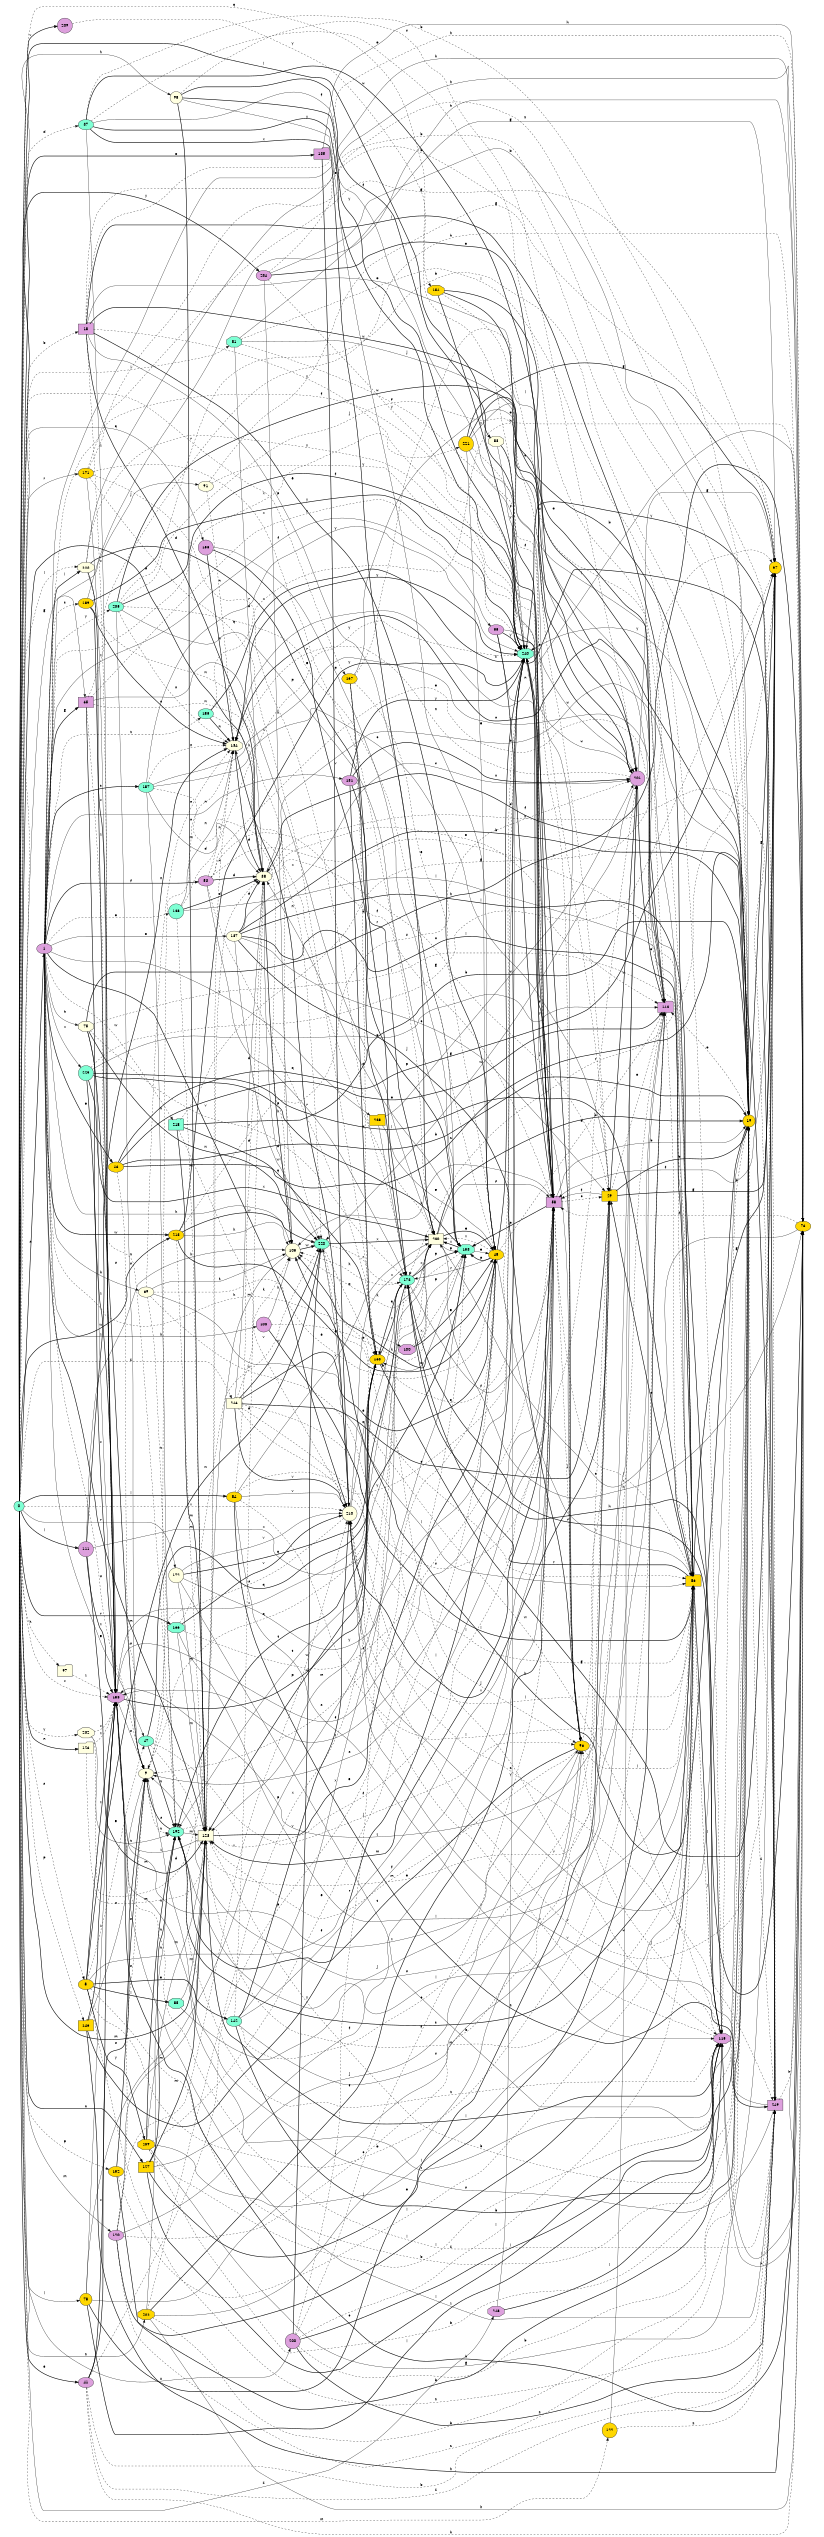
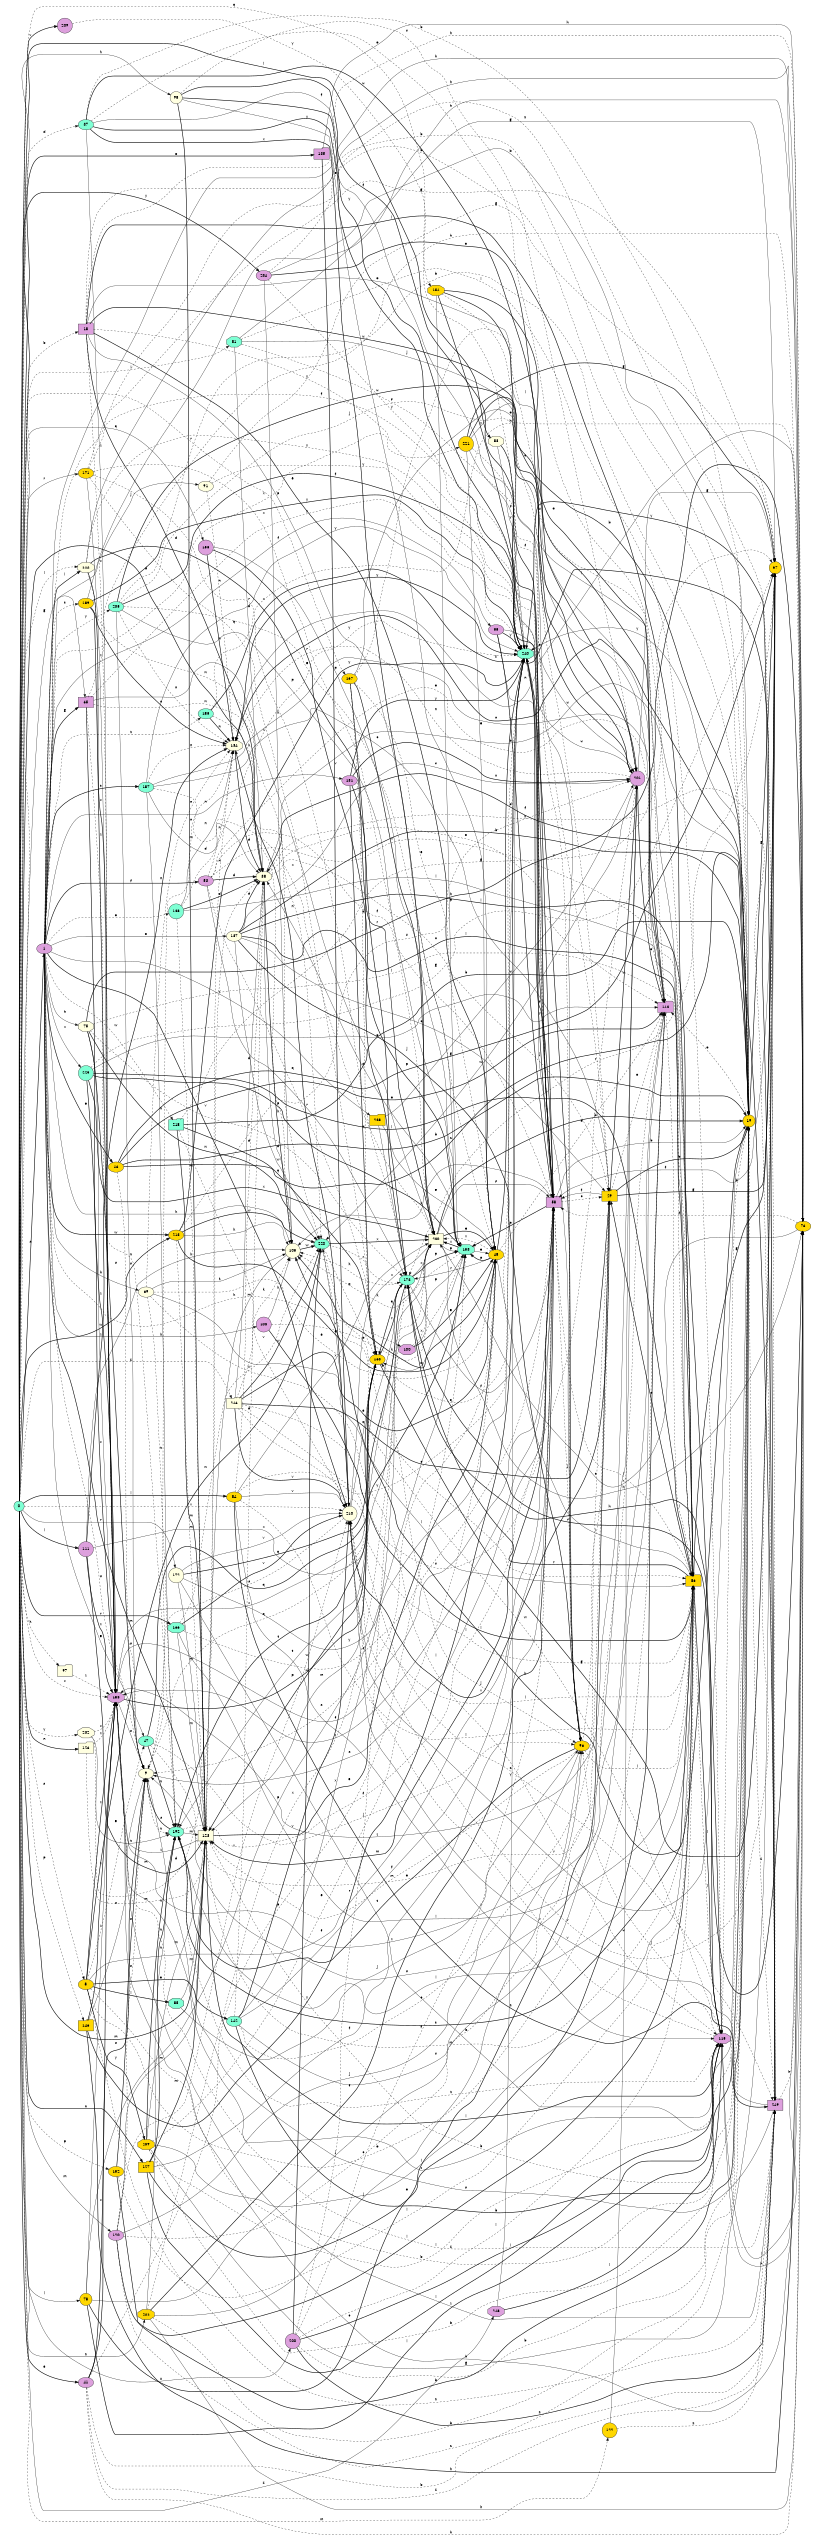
  strict digraph {
    fontname=Lato
    rankdir=LR
    node [fillcolor=gold fontname=Lato shape=ellipse style=filled]
    edge [fontname=Lato style=bold]
    0 [fillcolor=aquamarine shape=circle]
    1 [fillcolor=plum]
    8
    18 [fillcolor=plum shape=folder]
    37 [fillcolor=aquamarine]
    38 [fillcolor=lightyellow shape=octagon]
    41 [fillcolor=plum]
    65 [fillcolor=plum shape=folder]
    78 [shape=circle]
    81 [fillcolor=aquamarine shape=octagon]
    83 [fillcolor=lightyellow shape=octagon]
    84
    97 [fillcolor=lightyellow shape=folder]
    98 [fillcolor=lightyellow shape=circle]
    111 [fillcolor=plum shape=circle]
    114 [fillcolor=lightyellow shape=octagon]
    120 [fillcolor=plum]
    122 [shape=circle]
    n19 [fillcolor=lightyellow label=123 shape=folder]
    126 [fillcolor=lightyellow shape=folder]
    127 [shape=folder]
    135 [fillcolor=plum shape=folder]
    146 [shape=folder]
    152
    154 [shape=octagon]
    155 [fillcolor=plum shape=circle]
    166 [fillcolor=aquamarine shape=octagon]
    167
    171
    172 [fillcolor=lightyellow shape=circle]
    183 [fillcolor=plum shape=octagon]
    200 [fillcolor=plum shape=circle]
    209 [fillcolor=plum shape=circle]
    210 [fillcolor=lightyellow shape=circle]
    213
    232 [fillcolor=lightyellow shape=octagon]
    234 [fillcolor=plum]
    241 [shape=octagon]
    246 [fillcolor=lightyellow shape=folder]
    248 [fillcolor=plum shape=octagon]
    9 [fillcolor=lightyellow]
    46
    47 [fillcolor=aquamarine]
    53 [fillcolor=plum]
    55 [fillcolor=plum]
    67 [shape=circle]
    69 [fillcolor=lightyellow]
    75 [fillcolor=lightyellow shape=octagon]
    76
    91 [fillcolor=lightyellow]
    100 [fillcolor=plum shape=octagon]
    103 [fillcolor=plum shape=circle]
    105 [fillcolor=lightyellow shape=circle]
    131 [fillcolor=plum]
    137 [fillcolor=lightyellow]
    138 [fillcolor=aquamarine shape=circle]
    185 [fillcolor=aquamarine]
    187 [fillcolor=aquamarine]
    189
    218 [fillcolor=aquamarine shape=folder]
    221 [shape=circle]
    229 [fillcolor=aquamarine shape=circle]
    235 [fillcolor=aquamarine]
    238 [shape=folder]
    19 [shape=circle]
    58 [fillcolor=plum shape=folder]
    85 [fillcolor=aquamarine shape=octagon]
    142 [fillcolor=aquamarine]
    143 [fillcolor=plum shape=folder]
    220 [fillcolor=aquamarine]
    239 [shape=octagon]
    249 [fillcolor=plum shape=folder]
    48
    86 [shape=folder]
    153 [fillcolor=aquamarine shape=octagon]
    201 [fillcolor=plum shape=circle]
    240 [fillcolor=aquamarine shape=octagon]
    230 [fillcolor=lightyellow shape=folder]
    29 [shape=folder]
    192 [fillcolor=aquamarine]
    96
    115 [fillcolor=plum shape=octagon]
    134 [fillcolor=lightyellow shape=octagon]
    173 [fillcolor=aquamarine]
    163
    0 -> 1 [label=a]
    0 -> 8 [label=a style=dashed]
    0 -> 18 [label=b style=dashed]
    0 -> 37 [label=d style=dashed]
    0 -> 38 [label=d]
    0 -> 41 [label=e]
    0 -> 65 [label=g style=solid]
    0 -> 78 [label=i style=solid]
    0 -> 81 [label=i style=dashed]
    0 -> 83 [label=i]
    0 -> 84 [label=i]
    0 -> 97 [label=k style=dashed]
    0 -> 98 [label=k style=solid]
    0 -> 111 [label=l]
    0 -> 114 [label=l style=dashed]
    0 -> 120 [label=m style=solid]
    0 -> 122 [label=m style=dashed]
    0 -> n19 [label=m]
    0 -> 126 [label=n]
    0 -> 127 [label=n]
    0 -> 135 [label=o]
    0 -> 146 [label=p style=dashed]
    0 -> 152 [label=p style=dashed]
    0 -> 154 [label=q style=dashed]
    0 -> 155 [label=q style=solid]
    0 -> 166 [label=r]
    0 -> 167 [label=r style=dashed]
    0 -> 171 [label=r style=solid]
    0 -> 172 [label=r style=solid]
    0 -> 183 [label=s style=dashed]
    0 -> 200 [label=u style=solid]
    0 -> 209 [label=v]
    0 -> 210 [label=v style=dashed]
    0 -> 213 [label=w]
    0 -> 232 [label=y style=dashed]
    0 -> 234 [label=y]
    0 -> 241 [label=z style=solid]
    0 -> 246 [label=z style=dashed]
    0 -> 248 [label=z style=solid]
    1 -> 65 [label=g]
    1 -> 114 [label=l]
    1 -> n19 [label=m]
    1 -> 210 [label=v]
    1 -> 213 [label=w]
    1 -> 9 [label=a style=dashed]
    1 -> 46 [label=e]
    1 -> 47 [label=e style=solid]
    1 -> 53 [label=f]
    1 -> 55 [label=f style=solid]
    1 -> 67 [label=g style=dashed]
    1 -> 69 [label=h style=solid]
    1 -> 75 [label=h style=solid]
    1 -> 76 [label=h style=solid]
    1 -> 91 [label=j style=solid]
    1 -> 100 [label=k style=dashed]
    1 -> 103 [label=k style=solid]
    1 -> 105 [label=k style=solid]
    1 -> 131 [label=n style=solid]
    1 -> 137 [label=o style=solid]
    1 -> 138 [label=o style=dashed]
    1 -> 185 [label=t style=dashed]
    1 -> 187 [label=t]
    1 -> 189 [label=t style=dashed]
    1 -> 218 [label=w style=dashed]
    1 -> 221 [label=x style=dashed]
    1 -> 229 [label=x style=solid]
    1 -> 235 [label=y style=dashed]
    1 -> 238 [label=y style=solid]
    8 -> 183 [label=s]
    8 -> 47 [label=e style=dashed]
    8 -> 19 [label=b style=dashed]
    8 -> 58 [label=f style=solid]
    8 -> 85 [label=i]
    8 -> 142 [label=o]
    8 -> 143 [label=o style=dashed]
    8 -> 220 [label=w]
    8 -> 239 [label=y]
    8 -> 249 [label=z style=dashed]
    18 -> 38 [label=d]
    18 -> 183 [label=s style=dashed]
    18 -> 76 [label=h style=dashed]
    18 -> 19 [label=b style=dashed]
    18 -> 143 [label=o style=solid]
    18 -> 48 [label=e]
    18 -> 86 [label=i]
    18 -> 153 [label=p style=solid]
    18 -> 201 [label=u]
    18 -> 240 [label=y style=dashed]
    37 -> 183 [label=s style=solid]
    37 -> 19 [label=b style=dashed]
    37 -> 58 [label=f style=solid]
    37 -> 143 [label=o style=dashed]
    37 -> 201 [label=u]
    37 -> 240 [label=y]
    37 -> 230 [label=x]
    38 -> 105 [label=k]
    38 -> 19 [label=b style=solid]
    38 -> 143 [label=o style=dashed]
    38 -> 249 [label=z style=dashed]
    38 -> 29 [label=c style=dashed]
    41 -> 183 [label=s]
    41 -> 9 [label=a]
    41 -> 76 [label=h style=dashed]
    41 -> 19 [label=b style=dashed]
    41 -> 249 [label=z style=dashed]
    41 -> 153 [label=p style=dashed]
    65 -> 183 [label=s]
    65 -> 76 [label=h style=dashed]
    65 -> 220 [label=w style=dashed]
    65 -> 240 [label=y style=dashed]
    65 -> 230 [label=x style=solid]
    65 -> 192 [label=t style=dashed]
    78 -> 183 [label=s style=solid]
    78 -> 153 [label=p style=solid]
    78 -> 29 [label=c]
    78 -> 96 [label=j style=solid]
    78 -> 115 [label=l]
    81 -> 38 [label=d style=solid]
    81 -> 67 [label=g style=solid]
    81 -> 58 [label=f style=dashed]
    81 -> 96 [label=j style=solid]
    81 -> 115 [label=l style=dashed]
    83 -> 58 [label=f]
    83 -> 240 [label=y style=solid]
    84 -> 38 [label=d style=dashed]
    84 -> 210 [label=v style=solid]
    84 -> 249 [label=z]
    84 -> 86 [label=i style=dashed]
    84 -> 240 [label=y style=dashed]
    84 -> 230 [label=x style=solid]
    84 -> 115 [label=l style=solid]
    97 -> 183 [label=s style=dashed]
    98 -> n19 [label=m]
    98 -> 58 [label=f]
    98 -> 48 [label=e style=solid]
    98 -> 201 [label=u style=dashed]
    98 -> 240 [label=y]
    111 -> n19 [label=m]
    111 -> 183 [label=s]
    111 -> 105 [label=k style=solid]
    111 -> 230 [label=x style=solid]
    111 -> 134 [label=n]
    114 -> 183 [label=s]
    114 -> 76 [label=h style=solid]
    114 -> 220 [label=w style=dashed]
    114 -> 240 [label=y style=dashed]
    114 -> 230 [label=x]
    120 -> n19 [label=m style=solid]
    120 -> 210 [label=v style=dashed]
    120 -> 9 [label=a style=dashed]
    120 -> 249 [label=z style=dashed]
    120 -> 86 [label=i]
    120 -> 29 [label=c style=dashed]
    120 -> 96 [label=j style=solid]
    122 -> 249 [label=z style=dashed]
    122 -> 201 [label=u style=solid]
    n19 -> 183 [label=s style=solid]
    n19 -> 19 [label=b style=dashed]
    n19 -> 48 [label=e]
    n19 -> 115 [label=l]
    n19 -> 134 [label=n style=dashed]
    126 -> n19 [label=m style=dashed]
    126 -> 183 [label=s style=dashed]
    127 -> n19 [label=m]
    127 -> 58 [label=f style=solid]
    127 -> 143 [label=o]
    127 -> 192 [label=t]
    127 -> 115 [label=l]
    135 -> 210 [label=v]
    135 -> 76 [label=h style=solid]
    146 -> 183 [label=s]
    146 -> 9 [label=a style=solid]
    146 -> 76 [label=h]
    146 -> 240 [label=y]
    152 -> 9 [label=a]
    152 -> 19 [label=b]
    152 -> 86 [label=i style=dashed]
    154 -> 143 [label=o]
+   154 -> 153 [label=p style=solid]
    154 -> 201 [label=u]
    154 -> 240 [label=y]
    154 -> 29 [label=c style=dashed]
    155 -> 153 [label=p style=solid]
    155 -> 134 [label=n]
    155 -> 173 [label=r]
    166 -> n19 [label=m style=solid]
    166 -> 210 [label=v]
    166 -> 58 [label=f style=dashed]
    166 -> 220 [label=w style=dashed]
    166 -> 86 [label=i style=solid]
    167 -> 143 [label=o style=solid]
    167 -> 48 [label=e style=dashed]
    167 -> 86 [label=i style=dashed]
+   167 -> 230 [label=x]
    167 -> 173 [label=r]
    167 -> 163 [label=q style=dashed]
    171 -> 183 [label=s style=solid]
    171 -> 19 [label=b style=dashed]
    171 -> 58 [label=f style=dashed]
    171 -> 230 [label=x style=dashed]
    171 -> 173 [label=r style=dashed]
    171 -> 163 [label=q style=dashed]
    172 -> n19 [label=m style=solid]
    172 -> 210 [label=v style=solid]
    172 -> 19 [label=b style=solid]
    172 -> 240 [label=y style=solid]
    172 -> 163 [label=q]
    183 -> 9 [label=a style=solid]
-   183 -> 76 [label=h]
+   183 -> 76 [label=h style=solid]
    183 -> 58 [label=f style=solid]
    183 -> 249 [label=z style=dashed]
    183 -> 153 [label=p]
    200 -> 19 [label=b style=dashed]
    200 -> 58 [label=f style=dashed]
    200 -> 220 [label=w]
    200 -> 249 [label=z]
    200 -> 86 [label=i style=dashed]
    200 -> 115 [label=l]
    200 -> 173 [label=r style=dashed]
    209 -> 240 [label=y style=dashed]
    210 -> 9 [label=a style=dashed]
    210 -> 86 [label=i style=dashed]
    210 -> 230 [label=x style=solid]
    210 -> 134 [label=n]
    210 -> 163 [label=q style=solid]
    213 -> n19 [label=m style=dashed]
    213 -> 105 [label=k style=solid]
    213 -> 220 [label=w]
    213 -> 48 [label=e]
    213 -> 201 [label=u style=dashed]
    213 -> 240 [label=y]
    232 -> 38 [label=d style=dashed]
    232 -> 183 [label=s style=dashed]
    232 -> 192 [label=t style=solid]
    234 -> 105 [label=k style=solid]
    234 -> 19 [label=b style=solid]
    234 -> 143 [label=o]
    234 -> 249 [label=z style=dashed]
    234 -> 240 [label=y style=dashed]
    241 -> 76 [label=h style=solid]
    241 -> 19 [label=b style=dashed]
    241 -> 58 [label=f]
    241 -> 230 [label=x style=dashed]
    241 -> 192 [label=t style=solid]
    241 -> 96 [label=j style=solid]
    246 -> 38 [label=d style=solid]
    246 -> 210 [label=v]
    246 -> 105 [label=k style=dashed]
    246 -> 220 [label=w]
    246 -> 249 [label=z style=dashed]
    246 -> 48 [label=e]
    246 -> 86 [label=i style=dashed]
    246 -> 201 [label=u style=dashed]
    246 -> 29 [label=c]
    248 -> 240 [label=y style=solid]
    248 -> 115 [label=l]
    9 -> 192 [label=t style=dashed]
    9 -> 134 [label=n style=dashed]
    9 -> 163 [label=q style=dashed]
    46 -> 9 [label=a style=dashed]
    46 -> 67 [label=g]
    46 -> 19 [label=b]
    46 -> 143 [label=o]
    46 -> 249 [label=z]
    47 -> 143 [label=o style=dashed]
    47 -> 192 [label=t]
    47 -> 96 [label=j style=dashed]
    47 -> 163 [label=q]
    53 -> 38 [label=d]
    53 -> 58 [label=f style=dashed]
    53 -> 143 [label=o style=dashed]
    53 -> 86 [label=i style=dashed]
    53 -> 134 [label=n style=dashed]
    53 -> 173 [label=r style=solid]
    53 -> 163 [label=q style=dashed]
    55 -> 58 [label=f]
    55 -> 201 [label=u style=solid]
    55 -> 240 [label=y]
    55 -> 96 [label=j style=solid]
    67 -> 210 [label=v style=dashed]
    67 -> 58 [label=f style=solid]
    67 -> 173 [label=r style=dashed]
    69 -> 105 [label=k style=solid]
    69 -> 48 [label=e style=dashed]
    69 -> 86 [label=i style=solid]
    69 -> 192 [label=t style=dashed]
    69 -> 115 [label=l style=dashed]
    69 -> 134 [label=n style=dashed]
    75 -> 183 [label=s style=solid]
    75 -> 9 [label=a]
    75 -> 76 [label=h]
    75 -> 220 [label=w]
    75 -> 86 [label=i style=dashed]
    75 -> 173 [label=r style=dashed]
    76 -> 58 [label=f style=dashed]
    76 -> 230 [label=x style=solid]
    76 -> 115 [label=l style=solid]
    76 -> 134 [label=n style=solid]
    91 -> 67 [label=g style=dashed]
    91 -> 240 [label=y style=dashed]
    91 -> 134 [label=n style=dashed]
    100 -> 48 [label=e]
    100 -> 153 [label=p style=solid]
    100 -> 230 [label=x style=dashed]
    103 -> 105 [label=k style=solid]
    103 -> 86 [label=i]
    103 -> 153 [label=p style=dashed]
    105 -> 38 [label=d style=solid]
    105 -> n19 [label=m style=solid]
    105 -> 220 [label=w]
    131 -> 153 [label=p]
    131 -> 201 [label=u]
    131 -> 240 [label=y]
    131 -> 163 [label=q]
    137 -> 38 [label=d]
    137 -> 19 [label=b]
    137 -> 220 [label=w style=solid]
    137 -> 86 [label=i]
    137 -> 201 [label=u style=solid]
    137 -> 29 [label=c style=solid]
    137 -> 96 [label=j]
    137 -> 115 [label=l]
    138 -> 38 [label=d]
    138 -> n19 [label=m style=dashed]
    138 -> 86 [label=i style=solid]
    138 -> 240 [label=y style=dashed]
    138 -> 134 [label=n style=solid]
    185 -> 76 [label=h style=dashed]
    185 -> 105 [label=k style=dashed]
    185 -> 249 [label=z]
    185 -> 134 [label=n]
    187 -> 38 [label=d style=solid]
    187 -> 86 [label=i style=solid]
    187 -> 240 [label=y style=solid]
    187 -> 230 [label=x style=dashed]
    187 -> 29 [label=c style=solid]
    187 -> 192 [label=t style=solid]
    187 -> 134 [label=n style=dashed]
    189 -> 183 [label=s]
    189 -> 76 [label=h style=solid]
    189 -> 240 [label=y]
    189 -> 134 [label=n]
    218 -> n19 [label=m]
    218 -> 210 [label=v style=dashed]
    218 -> 67 [label=g style=dashed]
    218 -> 19 [label=b]
    218 -> 163 [label=q]
    221 -> 67 [label=g]
    221 -> 19 [label=b]
    221 -> 58 [label=f style=solid]
    221 -> 48 [label=e style=solid]
    221 -> 86 [label=i style=solid]
    221 -> 29 [label=c style=dashed]
    229 -> 183 [label=s]
    229 -> 67 [label=g style=dashed]
    229 -> 143 [label=o style=solid]
    229 -> 86 [label=i]
    229 -> 153 [label=p]
    229 -> 230 [label=x]
    235 -> 9 [label=a style=solid]
    235 -> 19 [label=b style=dashed]
    235 -> 58 [label=f]
    235 -> 48 [label=e style=dashed]
    235 -> 153 [label=p style=solid]
    235 -> 201 [label=u]
    235 -> 96 [label=j style=dashed]
    235 -> 134 [label=n style=dashed]
    238 -> 48 [label=e style=solid]
    238 -> 201 [label=u style=solid]
    238 -> 173 [label=r style=solid]
    19 -> 38 [label=d]
    19 -> 210 [label=v style=solid]
    19 -> 67 [label=g]
    19 -> 105 [label=k]
    19 -> 143 [label=o style=dashed]
    19 -> 249 [label=z style=dashed]
    19 -> 240 [label=y style=solid]
    19 -> 134 [label=n]
    58 -> n19 [label=m]
    58 -> 183 [label=s style=solid]
    58 -> 9 [label=a style=solid]
    58 -> 105 [label=k style=solid]
    58 -> 19 [label=b style=solid]
    58 -> 86 [label=i style=dashed]
    58 -> 153 [label=p]
    58 -> 240 [label=y]
    58 -> 29 [label=c style=dashed]
    58 -> 96 [label=j style=dashed]
    85 -> n19 [label=m style=solid]
    85 -> 96 [label=j style=solid]
    142 -> 38 [label=d style=dashed]
    142 -> 210 [label=v]
    142 -> 19 [label=b]
    142 -> 58 [label=f style=solid]
    142 -> 201 [label=u style=solid]
    142 -> 230 [label=x style=solid]
    142 -> 29 [label=c style=dashed]
    143 -> 183 [label=s style=solid]
    143 -> 9 [label=a style=solid]
    143 -> 86 [label=i style=dashed]
    220 -> 210 [label=v style=solid]
    220 -> 86 [label=i style=dashed]
    220 -> 230 [label=x]
    220 -> 173 [label=r style=dashed]
    220 -> 163 [label=q style=dashed]
    239 -> n19 [label=m style=solid]
    239 -> 67 [label=g style=solid]
    239 -> 19 [label=b style=dashed]
    239 -> 48 [label=e style=dashed]
    239 -> 86 [label=i style=solid]
    239 -> 192 [label=t]
    239 -> 115 [label=l style=dashed]
    249 -> 183 [label=s style=solid]
    249 -> 210 [label=v style=solid]
    249 -> 9 [label=a style=solid]
    249 -> 76 [label=h style=dashed]
    249 -> 240 [label=y]
    48 -> 9 [label=a style=dashed]
    48 -> 105 [label=k]
    48 -> 143 [label=o style=dashed]
    48 -> 86 [label=i style=solid]
    48 -> 153 [label=p]
    48 -> 240 [label=y]
    48 -> 230 [label=x style=dashed]
    48 -> 173 [label=r style=solid]
    86 -> n19 [label=m style=dashed]
    86 -> 67 [label=g]
    86 -> 29 [label=c]
    86 -> 192 [label=t]
    86 -> 115 [label=l style=dashed]
    86 -> 173 [label=r]
    153 -> 38 [label=d style=solid]
    153 -> 105 [label=k style=dashed]
    153 -> 48 [label=e style=solid]
    153 -> 230 [label=x]
    153 -> 163 [label=q style=solid]
    201 -> 183 [label=s style=solid]
    201 -> 67 [label=g style=solid]
    201 -> 143 [label=o]
    201 -> 220 [label=w style=solid]
    201 -> 134 [label=n style=dashed]
    240 -> 58 [label=f]
    240 -> 201 [label=u style=solid]
    240 -> 163 [label=q style=dashed]
    230 -> n19 [label=m style=solid]
    230 -> 76 [label=h style=solid]
    230 -> 19 [label=b]
    230 -> 58 [label=f style=solid]
    230 -> 48 [label=e]
    230 -> 153 [label=p style=solid]
    29 -> 210 [label=v]
    29 -> 67 [label=g]
    29 -> 19 [label=b]
    29 -> 58 [label=f style=solid]
    29 -> 143 [label=o style=dashed]
    29 -> 201 [label=u]
    192 -> n19 [label=m style=solid]
    192 -> 9 [label=a]
    192 -> 58 [label=f style=dashed]
    192 -> 86 [label=i style=solid]
    96 -> n19 [label=m style=dashed]
    96 -> 86 [label=i style=dashed]
    96 -> 240 [label=y]
    96 -> 29 [label=c style=dashed]
    96 -> 192 [label=t]
    115 -> 183 [label=s style=solid]
    115 -> 210 [label=v style=dashed]
    115 -> 76 [label=h style=solid]
    115 -> 19 [label=b style=dashed]
    115 -> 220 [label=w style=dashed]
    115 -> 86 [label=i]
    115 -> 192 [label=t style=dashed]
    115 -> 96 [label=j style=dashed]
    115 -> 173 [label=r]
    134 -> 38 [label=d]
    134 -> 240 [label=y]
    173 -> n19 [label=m]
    173 -> 76 [label=h]
    173 -> 105 [label=k style=dashed]
    173 -> 58 [label=f style=solid]
    173 -> 153 [label=p]
    173 -> 230 [label=x style=solid]
    173 -> 192 [label=t style=solid]
    173 -> 163 [label=q]
    163 -> 183 [label=s style=solid]
    163 -> 67 [label=g]
    163 -> 192 [label=t]
    163 -> 96 [label=j style=dashed]
    163 -> 173 [label=r]
  }
